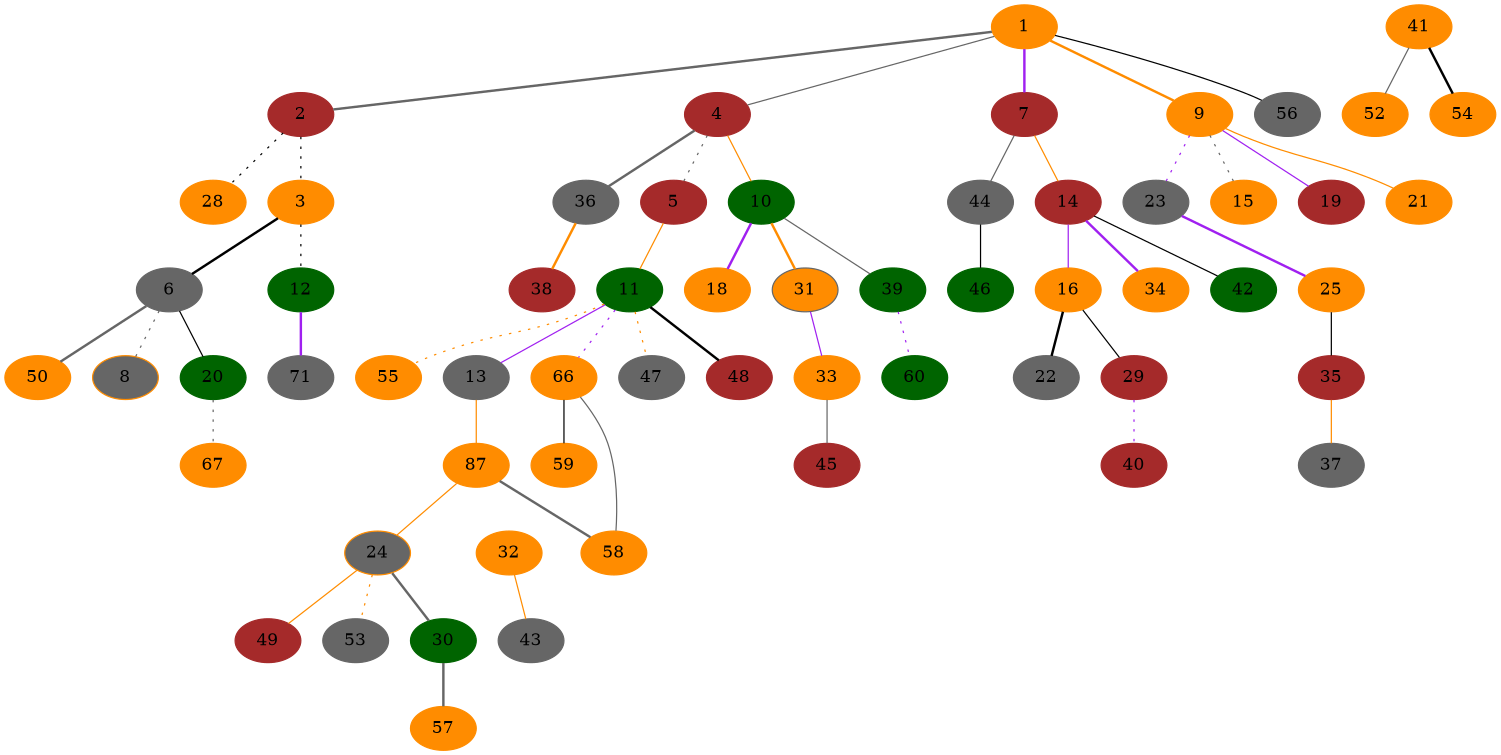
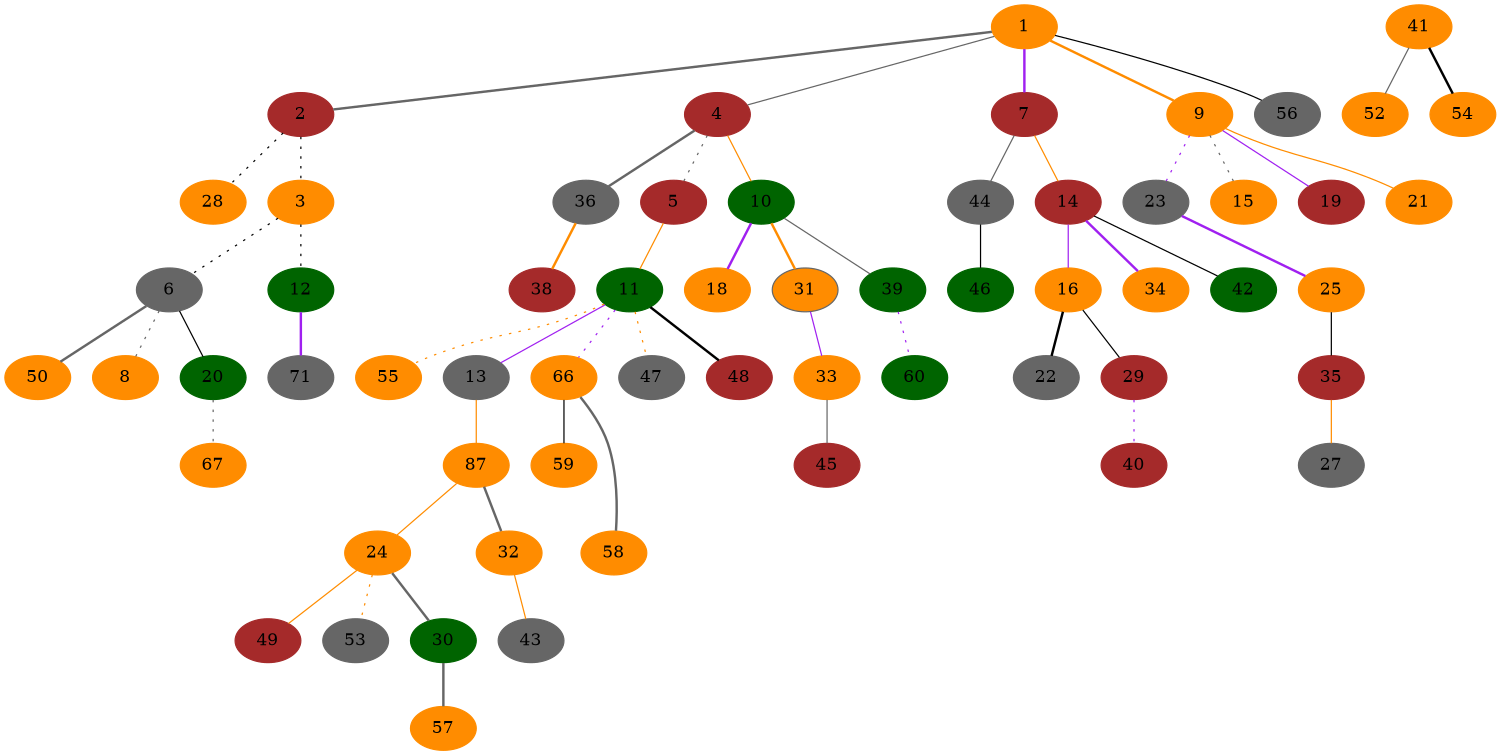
  graph {
    node [color=darkorange style=filled]
    edge [color=gray40 style=solid]
    2 [color=brown]
    1
    4 [color=brown]
    7 [color=brown]
    9
    56 [color=gray40]
    3
    28
    5 [color=brown]
    10 [color=darkgreen]
    36 [color=gray40]
    14 [color=brown]
    44 [color=gray40]
    15
    19 [color=brown]
    21
    23 [color=gray40]
    6 [color=gray40]
    12 [color=darkgreen]
-   8 [fillcolor=gray40]
+   8
    20 [color=darkgreen]
    50
    n23 [color=gray40 label=71]
    11 [color=darkgreen]
    18
    31 [color=gray40 fillcolor=darkorange]
    39 [color=darkgreen]
    38 [color=brown]
    13 [color=gray40]
    n30 [label=66]
    47 [color=gray40]
    48 [color=brown]
    55
    n34 [label=67]
    41
    52
    54
    16
    34
    42 [color=darkgreen]
    46 [color=darkgreen]
    25
    33
    60 [color=darkgreen]
    n45 [label=87]
    58
    59
-   24 [fillcolor=gray40]
+   24
    32
    22 [color=gray40]
    29 [color=brown]
    40 [color=brown]
    30 [color=darkgreen]
    49 [color=brown]
    53 [color=gray40]
    43 [color=gray40]
    35 [color=brown]
    57
-   37 [color=gray40]
+   37 [color=gray40 label=27]
    45 [color=brown]
    2 -- 3 [color=black style=dotted]
    2 -- 28 [color=black style=dotted]
    1 -- 2 [style=bold]
    1 -- 4
    1 -- 7 [color=purple style=bold]
    1 -- 9 [color=darkorange style=bold]
    1 -- 56 [color=black]
    4 -- 5 [style=dotted]
    4 -- 10 [color=darkorange]
    4 -- 36 [style=bold]
    7 -- 14 [color=darkorange]
    7 -- 44
    9 -- 15 [style=dotted]
    9 -- 19 [color=purple]
    9 -- 21 [color=darkorange]
    9 -- 23 [color=purple style=dotted]
-   3 -- 6 [color=black style=bold]
+   3 -- 6 [color=black style=dotted]
    3 -- 12 [color=black style=dotted]
    5 -- 11 [color=darkorange]
    10 -- 18 [color=purple style=bold]
    10 -- 31 [color=darkorange style=bold]
    10 -- 39
    36 -- 38 [color=darkorange style=bold]
    14 -- 16 [color=purple]
    14 -- 34 [color=purple style=bold]
    14 -- 42 [color=black]
    44 -- 46 [color=black]
    23 -- 25 [color=purple style=bold]
    6 -- 8 [style=dotted]
    6 -- 20 [color=black]
    6 -- 50 [style=bold]
    12 -- n23 [color=purple style=bold]
    20 -- n34 [style=dotted]
    11 -- 13 [color=purple]
    11 -- n30 [color=purple style=dotted]
    11 -- 47 [color=darkorange style=dotted]
    11 -- 48 [color=black style=bold]
    11 -- 55 [color=darkorange style=dotted]
    31 -- 33 [color=purple]
    39 -- 60 [color=purple style=dotted]
    13 -- n45 [color=darkorange]
-   n30 -- 58
+   n30 -- 58 [style=bold]
    n30 -- 59 [color=black]
    41 -- 52
    41 -- 54 [color=black style=bold]
    16 -- 22 [color=black style=bold]
    16 -- 29 [color=black]
    25 -- 35 [color=black]
    33 -- 45
    n45 -- 24 [color=darkorange]
-   n45 -- 58 [style=bold]
+   n45 -- 32 [style=bold]
    24 -- 30 [style=bold]
    24 -- 49 [color=darkorange]
    24 -- 53 [color=darkorange style=dotted]
    32 -- 43 [color=darkorange]
    29 -- 40 [color=purple style=dotted]
    30 -- 57 [style=bold]
    35 -- 37 [color=darkorange]
  }
